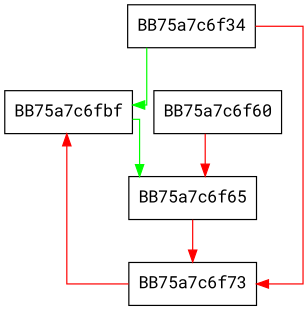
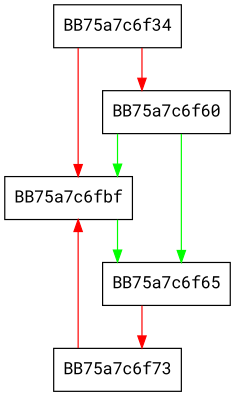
  digraph {
    fontname="Roboto Mono"
    splines=ortho
    node [fontname="Roboto Mono" shape=box]
    edge [color=red fontname="Roboto Mono"]
    BB75a7c6f34
    BB75a7c6fbf
    BB75a7c6f60
    BB75a7c6f65
    BB75a7c6f73
-   BB75a7c6f34 -> BB75a7c6fbf [color=green]
-   BB75a7c6f34 -> BB75a7c6f73
+   BB75a7c6f34 -> BB75a7c6fbf
+   BB75a7c6f34 -> BB75a7c6f60
    BB75a7c6fbf -> BB75a7c6f65 [color=green]
-   BB75a7c6f60 -> BB75a7c6f65
+   BB75a7c6f60 -> BB75a7c6fbf [color=green]
+   BB75a7c6f60 -> BB75a7c6f65 [color=green]
    BB75a7c6f65 -> BB75a7c6f73
    BB75a7c6f73 -> BB75a7c6fbf
  }
